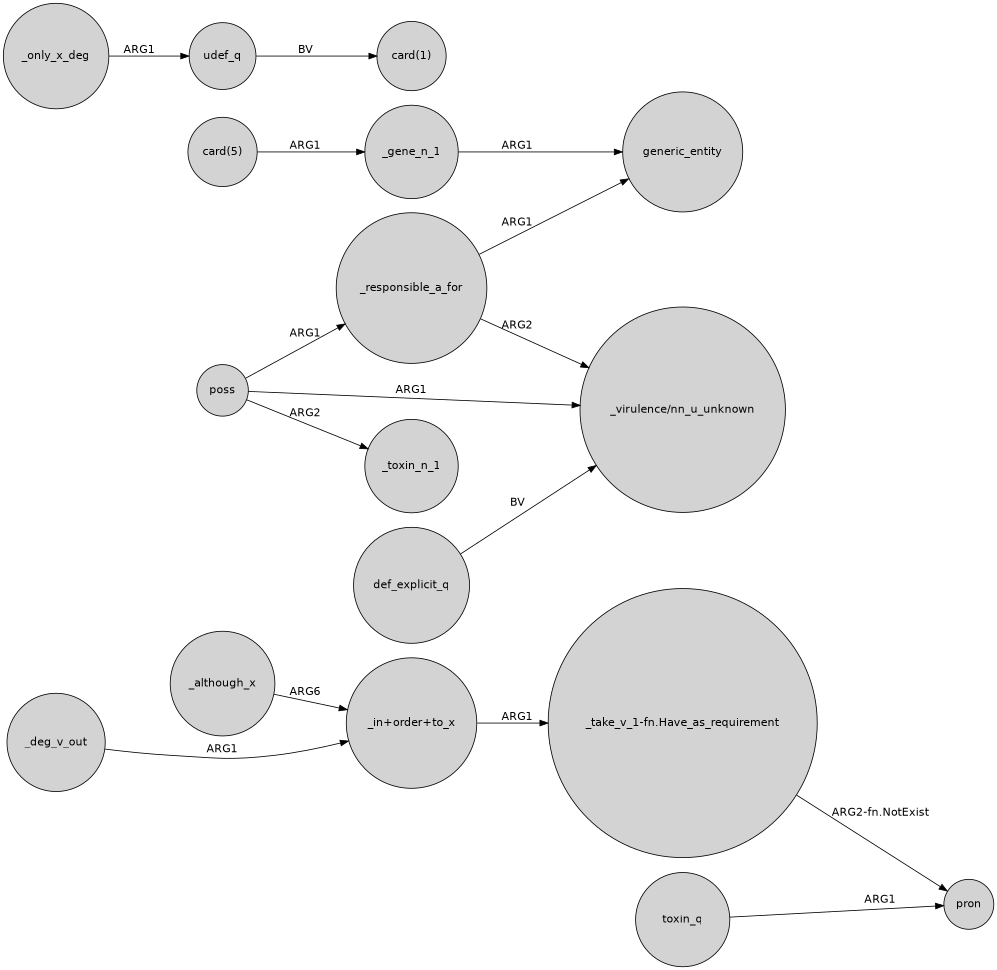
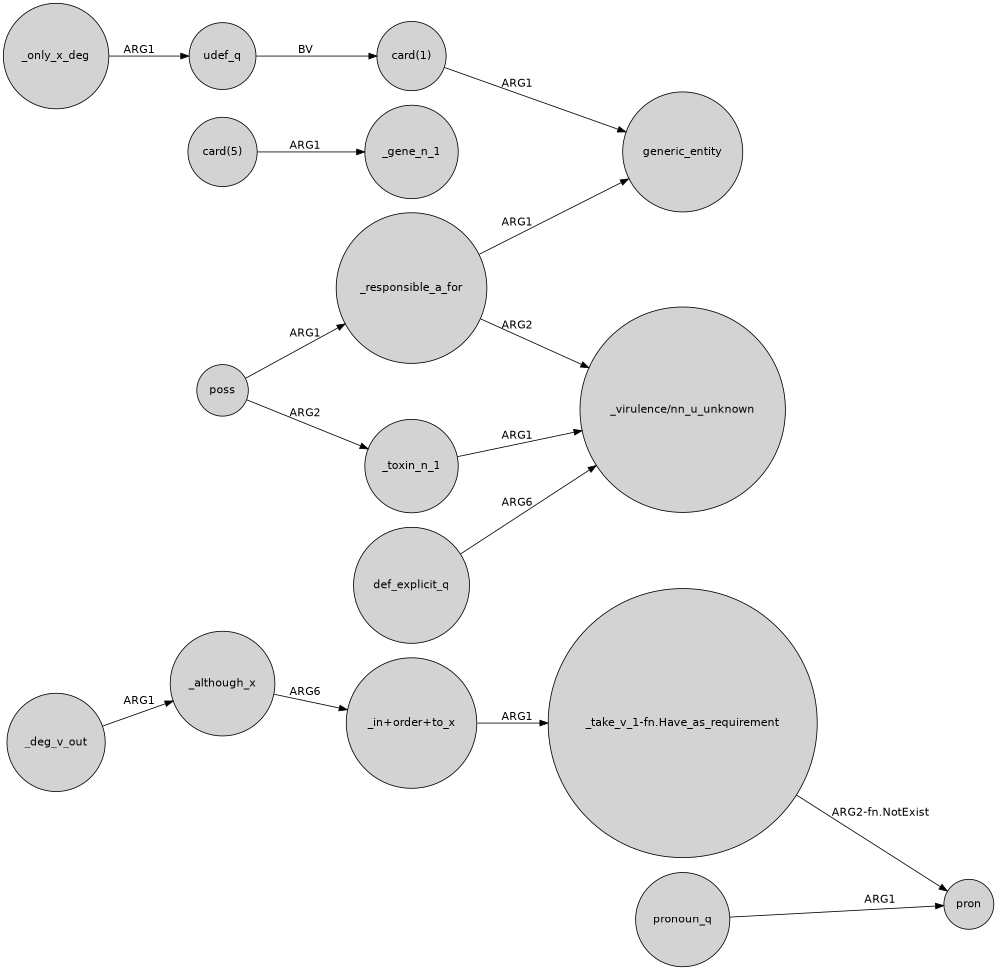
  digraph {
    fontname="DejaVu Sans"
    rankdir=LR
    node [fontname="DejaVu Sans" shape=circle style=filled]
    edge [fontname="DejaVu Sans"]
    n1 [label=_deg_v_out]
    _although_x
    "_in+order+to_x"
    "_take_v_1-fn.Have_as_requirement"
    _responsible_a_for
    generic_entity
    "_virulence/nn_u_unknown"
    _only_x_deg
    udef_q
    "card(1)"
    pron
    poss
    _toxin_n_1
-   pronoun_q [label=toxin_q]
+   pronoun_q
    "card(5)"
    _gene_n_1
    def_explicit_q
-   n1 -> "_in+order+to_x" [label=ARG1]
+   n1 -> _although_x [label=ARG1]
    _although_x -> "_in+order+to_x" [label=ARG6]
    "_in+order+to_x" -> "_take_v_1-fn.Have_as_requirement" [label=ARG1]
    "_take_v_1-fn.Have_as_requirement" -> pron [label="ARG2-fn.NotExist"]
    _responsible_a_for -> generic_entity [label=ARG1]
    _responsible_a_for -> "_virulence/nn_u_unknown" [label=ARG2]
    _only_x_deg -> udef_q [label=ARG1]
    udef_q -> "card(1)" [label=BV]
-   _gene_n_1 -> generic_entity [label=ARG1]
+   "card(1)" -> generic_entity [label=ARG1]
    poss -> _responsible_a_for [label=ARG1]
-   poss -> "_virulence/nn_u_unknown" [label=ARG1]
+   _toxin_n_1 -> "_virulence/nn_u_unknown" [label=ARG1]
    poss -> _toxin_n_1 [label=ARG2]
    pronoun_q -> pron [label=ARG1]
    "card(5)" -> _gene_n_1 [label=ARG1]
-   def_explicit_q -> "_virulence/nn_u_unknown" [label=BV]
+   def_explicit_q -> "_virulence/nn_u_unknown" [label=ARG6]
  }
